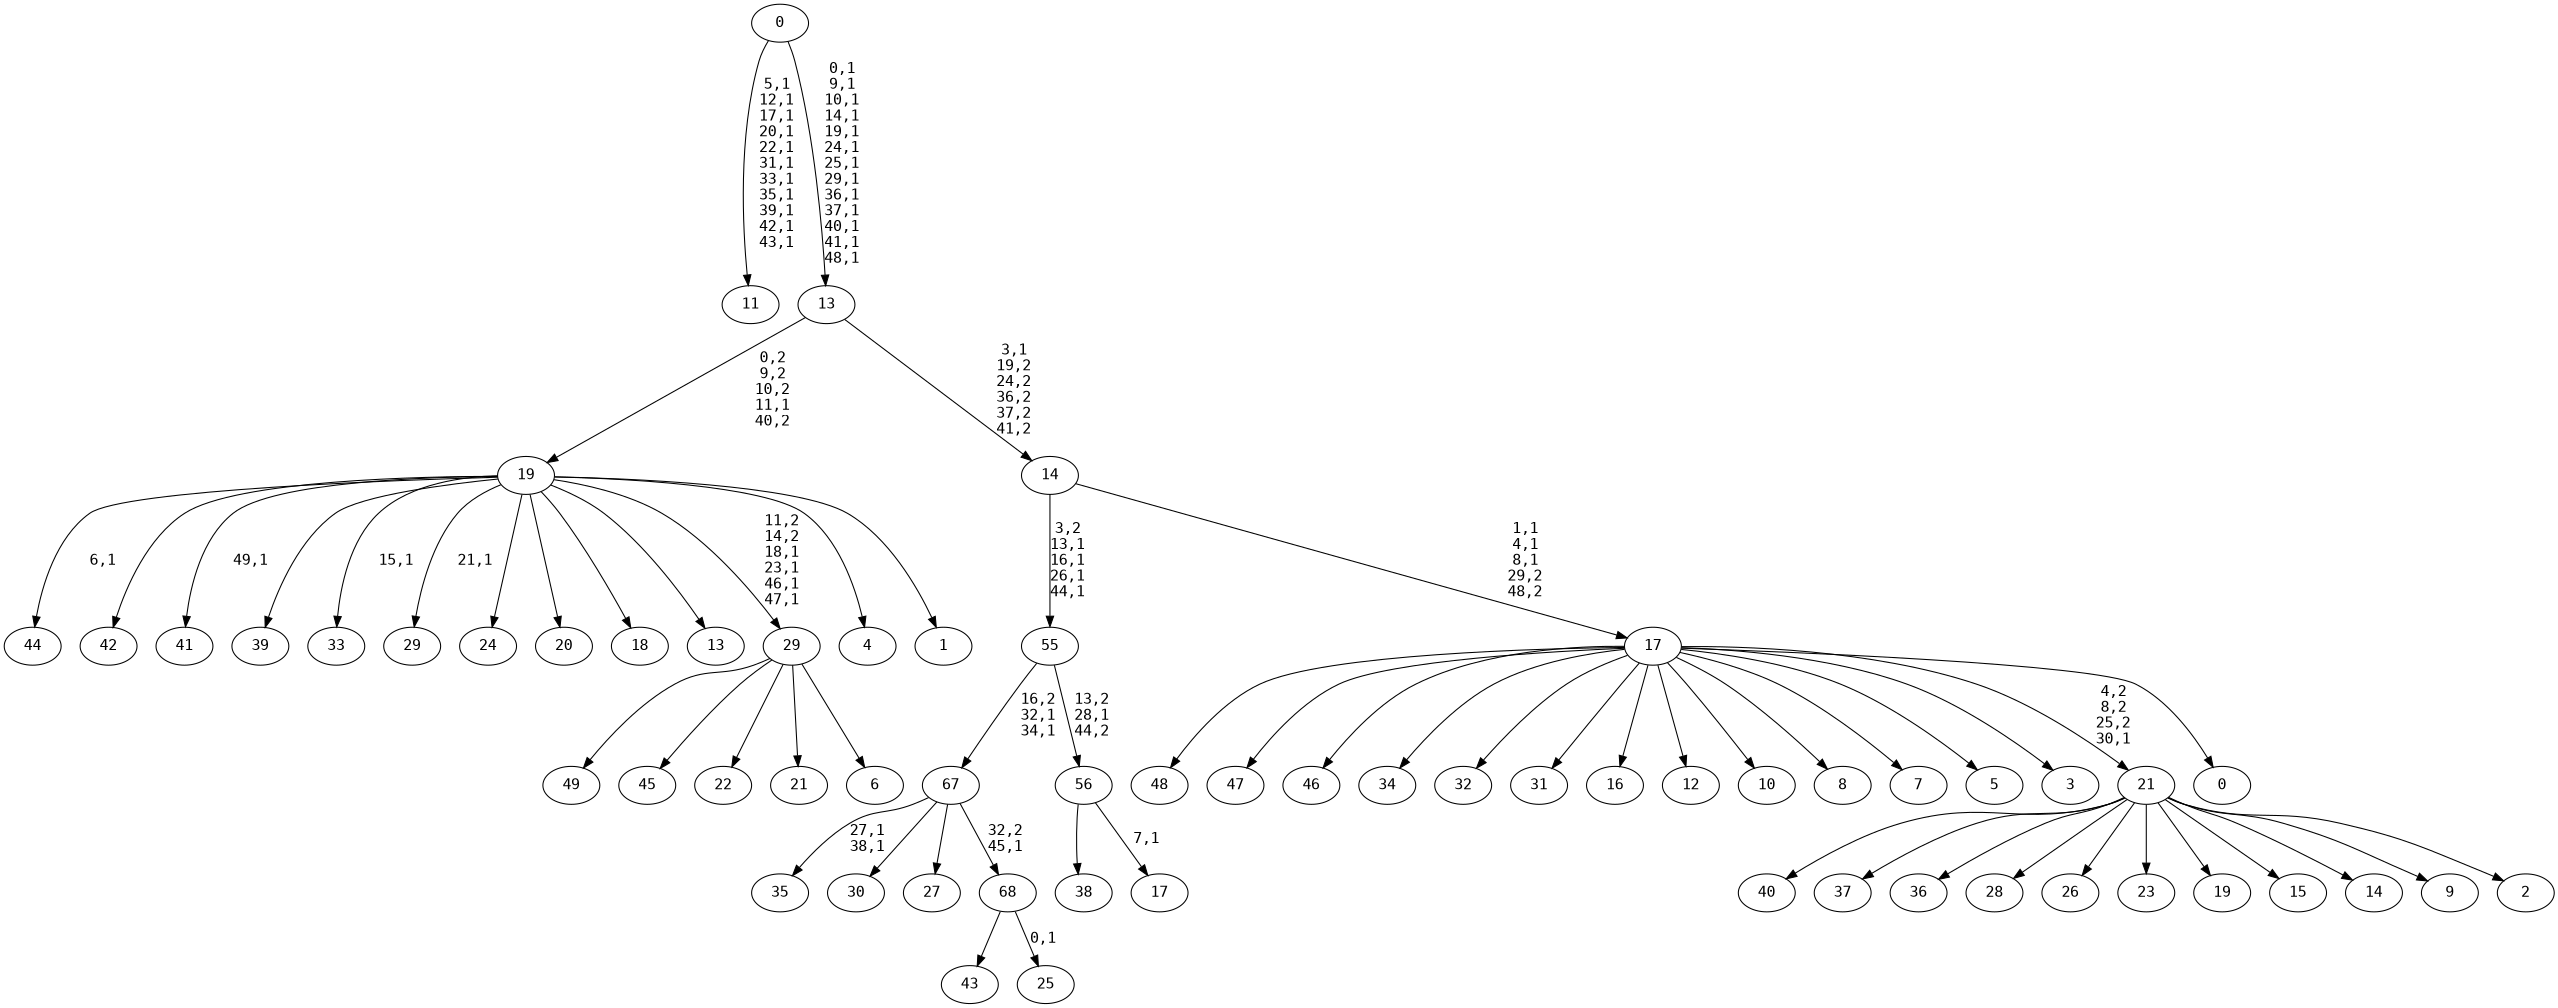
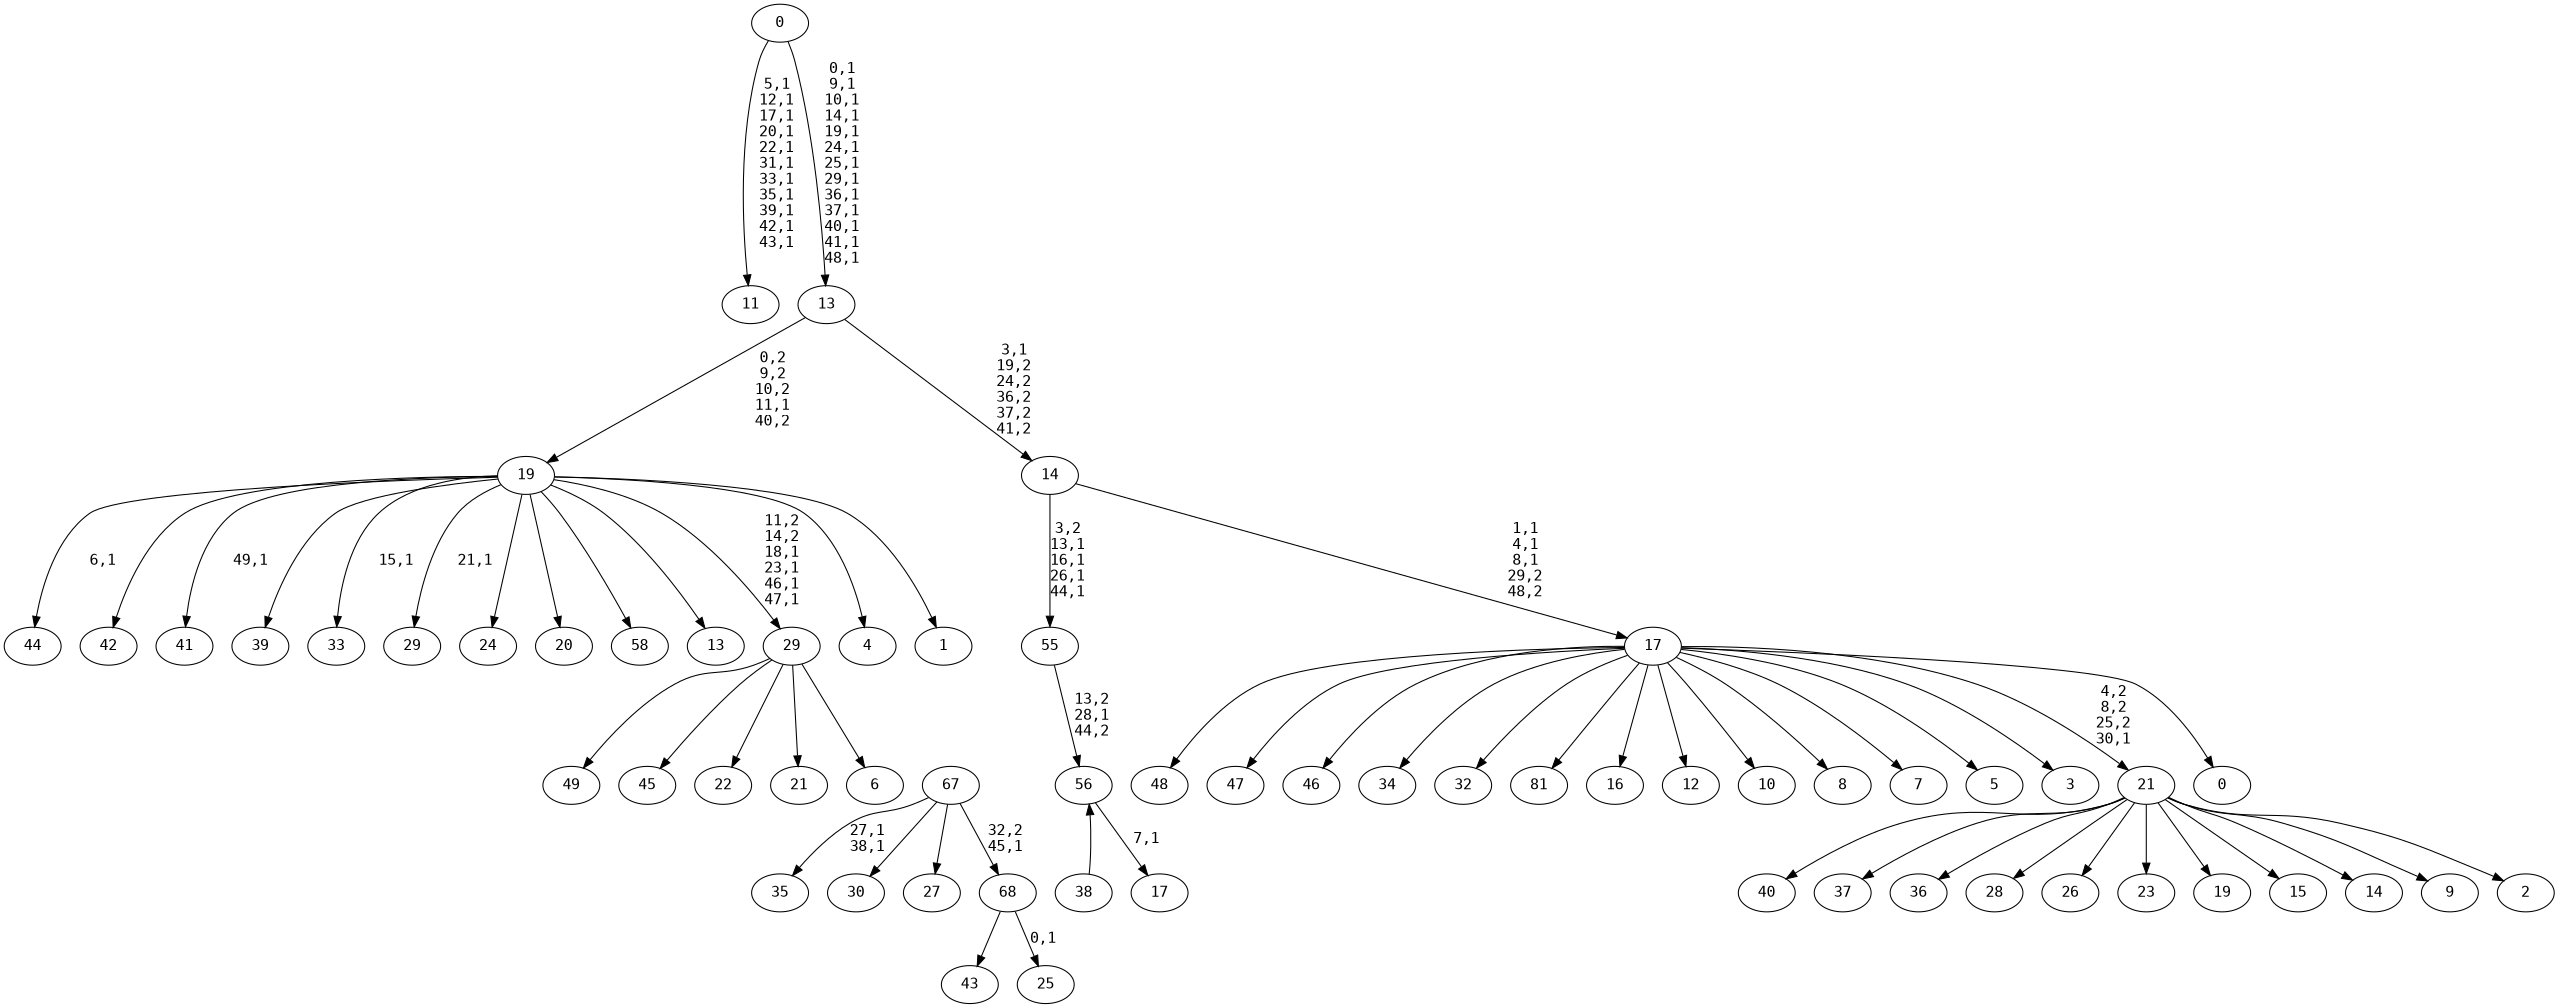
  digraph {
    fontname="DejaVu Sans Mono"
    node [fontname="DejaVu Sans Mono"]
    edge [fontname="DejaVu Sans Mono"]
    n1 [label=49]
    n2 [label=48]
    n3 [label=47]
    n4 [label=46]
    n5 [label=45]
    n6 [label=44]
    n7 [label=43]
    n8 [label=42]
    n9 [label=41]
    n10 [label=40]
    n11 [label=39]
    n12 [label=38]
    n13 [label=37]
    n14 [label=36]
    n15 [label=35]
    n16 [label=34]
    n17 [label=33]
    n18 [label=32]
-   n19 [label=31]
+   n19 [label=81]
    n20 [label=30]
    n21 [label=29]
    n22 [label=28]
    n23 [label=27]
    n24 [label=26]
    n25 [label=25]
    68
    67
    n28 [label=24]
    n29 [label=23]
    n30 [label=22]
    n31 [label=21]
    n32 [label=20]
    n33 [label=19]
-   n34 [label=18]
+   n34 [label=58]
    n35 [label=17]
    56
    55
    n38 [label=16]
    n39 [label=15]
    n40 [label=14]
    n41 [label=13]
    n42 [label=12]
    n43 [label=11]
    n44 [label=10]
    n45 [label=9]
    n46 [label=8]
    n47 [label=7]
    n48 [label=6]
    29
    n50 [label=5]
    n51 [label=4]
    n52 [label=3]
    n53 [label=2]
    21
    n55 [label=1]
    19
    n57 [label=0]
    17
    14
    13
    0
    68 -> n7
    68 -> n25 [label="0,1"]
    67 -> n15 [label="27,1\n38,1"]
    67 -> n20
    67 -> n23
    67 -> 68 [label="32,2\n45,1"]
-   56 -> n12
+   n12 -> 56
    56 -> n35 [label="7,1"]
-   55 -> 67 [label="16,2\n32,1\n34,1"]
    55 -> 56 [label="13,2\n28,1\n44,2"]
    29 -> n1
    29 -> n5
    29 -> n30
    29 -> n31
    29 -> n48
    21 -> n10
    21 -> n13
    21 -> n14
    21 -> n22
    21 -> n24
    21 -> n29
    21 -> n33
    21 -> n39
    21 -> n40
    21 -> n45
    21 -> n53
    19 -> n6 [label="6,1"]
    19 -> n8
    19 -> n9 [label="49,1"]
    19 -> n11
    19 -> n17 [label="15,1"]
    19 -> n21 [label="21,1"]
    19 -> n28
    19 -> n32
    19 -> n34
    19 -> n41
    19 -> 29 [label="11,2\n14,2\n18,1\n23,1\n46,1\n47,1"]
    19 -> n51
    19 -> n55
    17 -> n2
    17 -> n3
    17 -> n4
    17 -> n16
    17 -> n18
    17 -> n19
    17 -> n38
    17 -> n42
    17 -> n44
    17 -> n46
    17 -> n47
    17 -> n50
    17 -> n52
    17 -> 21 [label="4,2\n8,2\n25,2\n30,1"]
    17 -> n57
    14 -> 55 [label="3,2\n13,1\n16,1\n26,1\n44,1"]
    14 -> 17 [label="1,1\n4,1\n8,1\n29,2\n48,2"]
    13 -> 19 [label="0,2\n9,2\n10,2\n11,1\n40,2"]
    13 -> 14 [label="3,1\n19,2\n24,2\n36,2\n37,2\n41,2"]
    0 -> n43 [label="5,1\n12,1\n17,1\n20,1\n22,1\n31,1\n33,1\n35,1\n39,1\n42,1\n43,1"]
    0 -> 13 [label="0,1\n9,1\n10,1\n14,1\n19,1\n24,1\n25,1\n29,1\n36,1\n37,1\n40,1\n41,1\n48,1"]
  }
